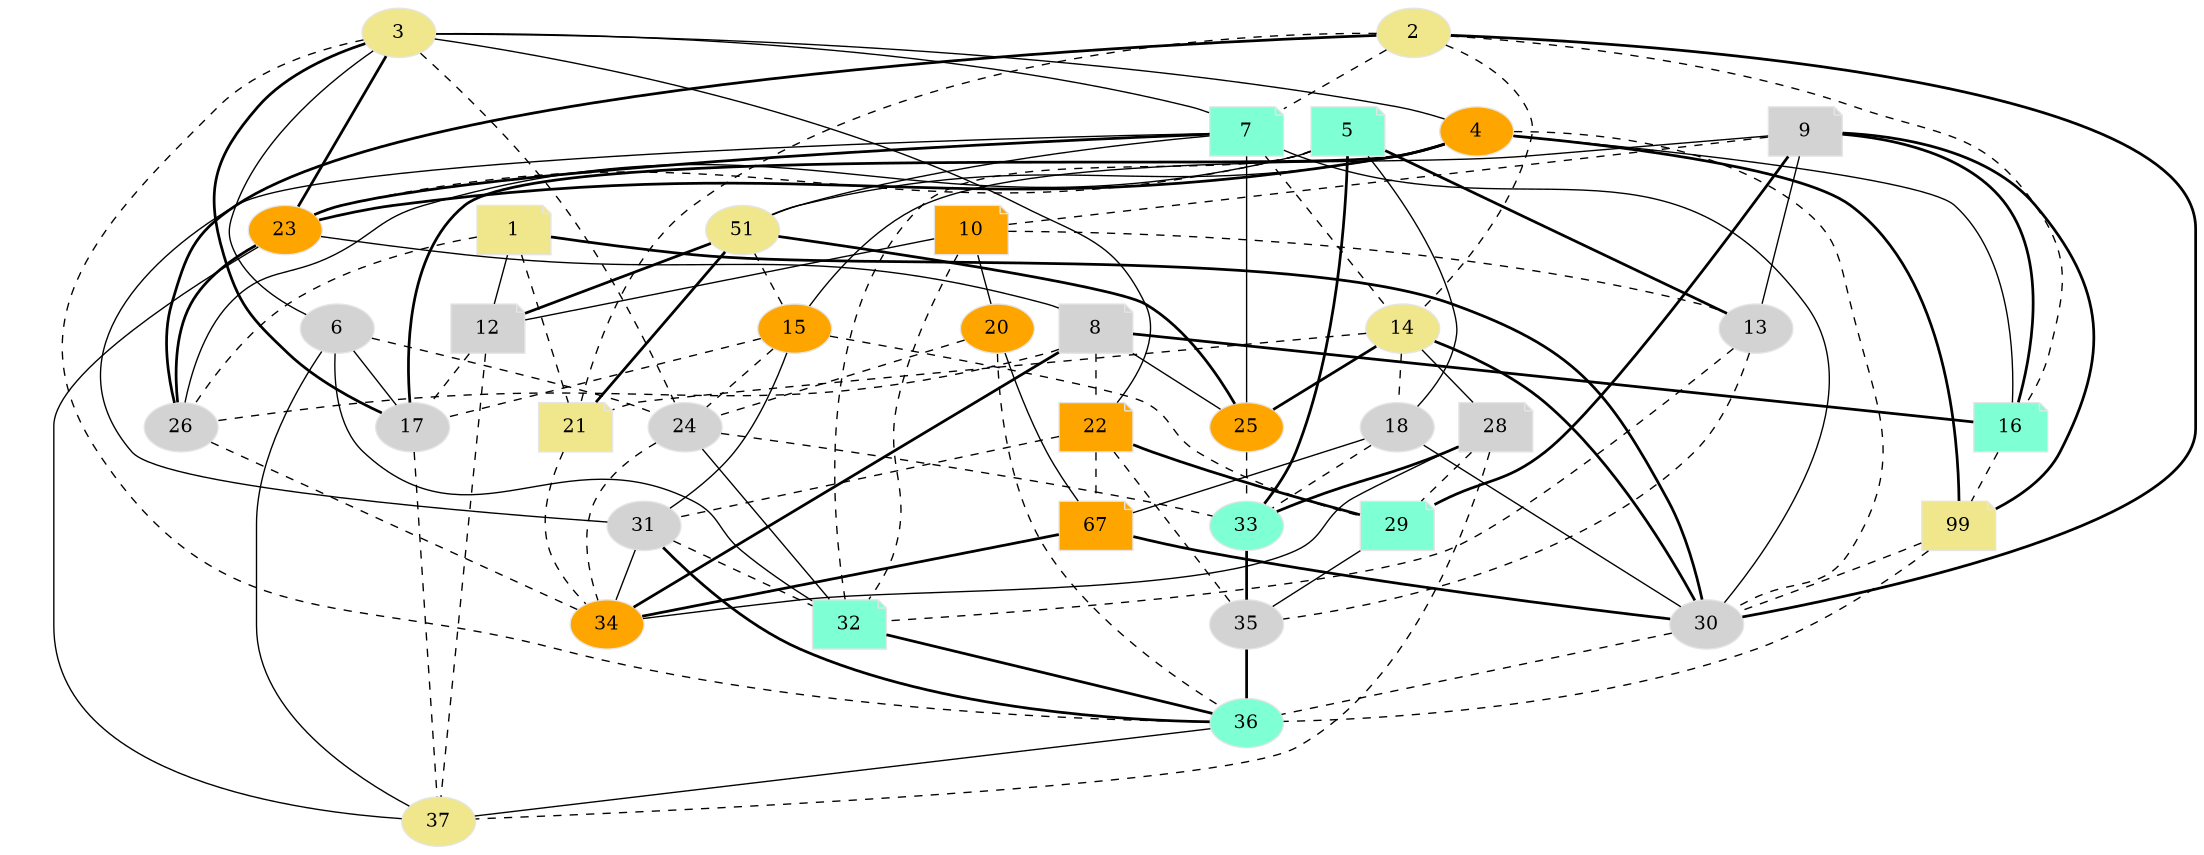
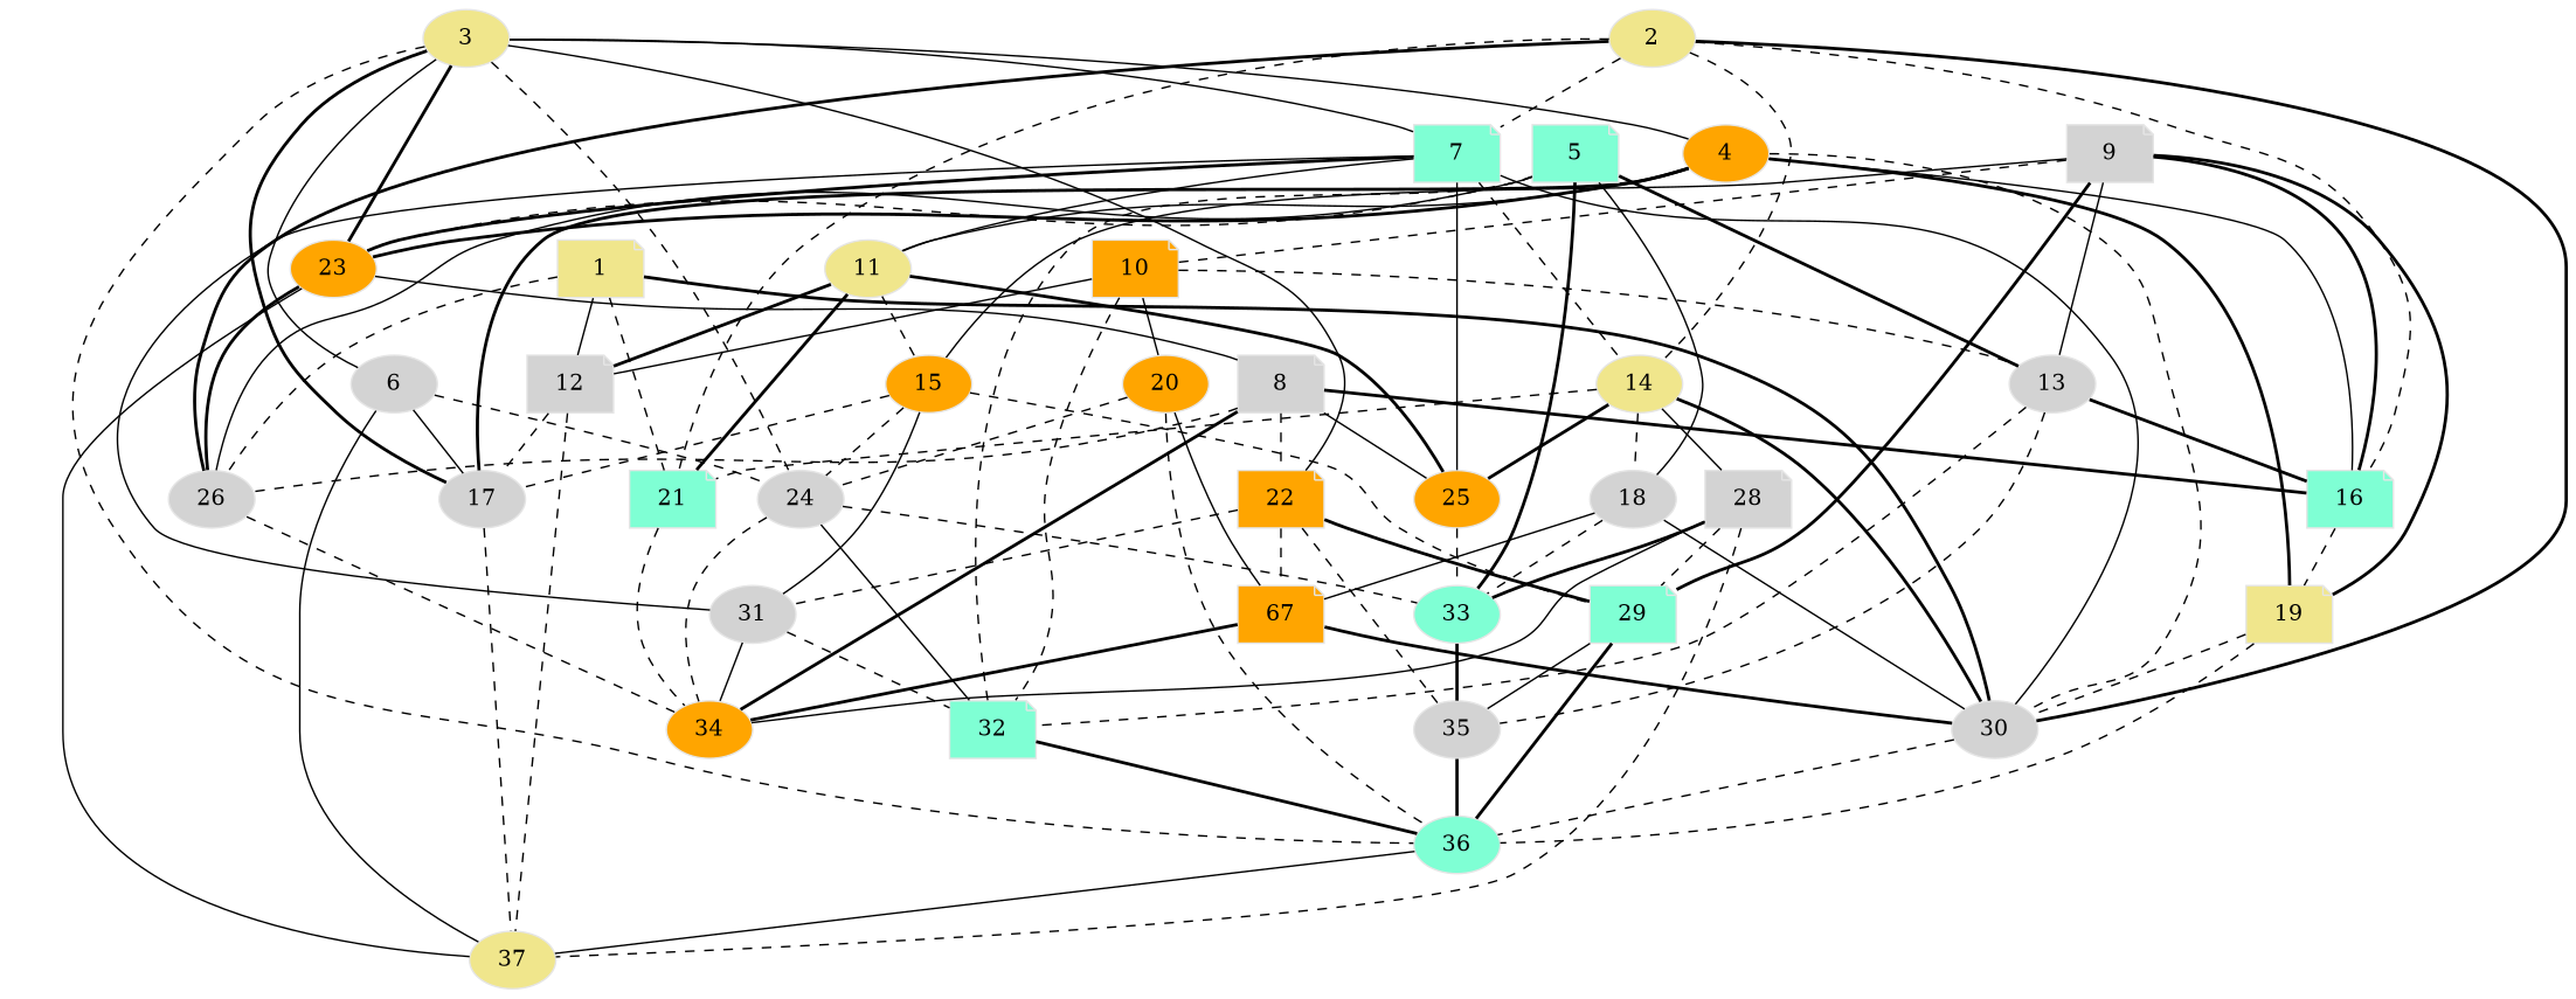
  graph {
    node [color=gray90 fillcolor=lightgrey shape=ellipse style=filled]
    edge [style=dashed weight=1.0]
    1 [fillcolor=khaki shape=note]
    12 [shape=note]
-   21 [fillcolor=khaki shape=note]
+   21 [fillcolor=aquamarine shape=note]
    26
    30
    17
    37 [fillcolor=khaki]
    34 [fillcolor=orange]
    36 [fillcolor=aquamarine]
    2 [fillcolor=khaki]
    7 [fillcolor=aquamarine shape=note]
    14 [fillcolor=khaki]
    16 [fillcolor=aquamarine shape=note]
    23 [fillcolor=orange]
-   11 [fillcolor=khaki label=51]
+   11 [fillcolor=khaki]
    25 [fillcolor=orange]
    31
    18
    28 [shape=note]
-   19 [fillcolor=khaki shape=note label=99]
+   19 [fillcolor=khaki shape=note]
    3 [fillcolor=khaki]
    4 [fillcolor=orange]
    6
    22 [fillcolor=orange shape=note]
    24
    32 [fillcolor=aquamarine shape=note]
    29 [fillcolor=aquamarine shape=note]
    35
    n29 [fillcolor=orange label=67 shape=note]
    8 [shape=note]
    33 [fillcolor=aquamarine]
    15 [fillcolor=orange]
    5 [fillcolor=aquamarine shape=note]
    13
    9 [shape=note]
    10 [fillcolor=orange shape=note]
    20 [fillcolor=orange]
    1 -- 12 [style=solid]
    1 -- 21
    1 -- 26
    1 -- 30 [style=bold]
    12 -- 17
    12 -- 37
    21 -- 34 [weight=2.0]
    26 -- 34
    30 -- 36
    17 -- 37
    36 -- 37 [style=solid]
    2 -- 21
    2 -- 26 [style=bold]
    2 -- 30 [style=bold]
    2 -- 7
    2 -- 14
    2 -- 16
    7 -- 30 [style=solid]
    7 -- 14
    7 -- 23 [style=bold]
    7 -- 11 [style=solid]
    7 -- 25 [style=solid]
    7 -- 31 [style=solid]
    14 -- 21
    14 -- 30 [style=bold]
    14 -- 25 [style=bold]
    14 -- 18 [weight=2.0]
    14 -- 28 [style=solid]
    16 -- 19
    23 -- 26 [style=bold]
    23 -- 37 [style=solid]
    23 -- 8 [style=solid]
    11 -- 12 [style=bold]
    11 -- 21 [style=bold]
    11 -- 25 [style=bold]
    11 -- 15
    25 -- 33 [weight=2.0]
    31 -- 34 [style=solid]
-   31 -- 36 [style=bold]
+   29 -- 36 [style=bold]
    31 -- 32
    18 -- 30 [style=solid]
    18 -- n29 [style=solid weight=3.0]
    18 -- 33
    28 -- 37
    28 -- 34 [style=solid]
    28 -- 29 [weight=2.0]
    28 -- 33 [style=bold]
    19 -- 30
    19 -- 36 [weight=3.0]
    3 -- 17 [style=bold]
    3 -- 36
    3 -- 7 [style=solid]
    3 -- 23 [style=bold]
    3 -- 4 [style=solid]
    3 -- 6 [style=solid]
    3 -- 22 [style=solid]
    3 -- 24
    4 -- 30
    4 -- 17 [style=bold]
    4 -- 16 [style=solid]
    4 -- 23 [style=bold]
    4 -- 11 [style=solid]
    4 -- 19 [style=bold weight=2.0]
    6 -- 17 [style=solid]
    6 -- 37 [style=solid]
    6 -- 24
-   6 -- 32 [style=solid]
    22 -- 31
    22 -- 29 [style=bold]
    22 -- 35
    22 -- n29
    24 -- 34
    24 -- 32 [style=solid weight=2.0]
    24 -- 33
    32 -- 36 [style=bold]
    29 -- 35 [style=solid]
    35 -- 36 [style=bold]
    n29 -- 30 [style=bold weight=2.0]
    n29 -- 34 [style=bold]
    8 -- 26
    8 -- 34 [style=bold]
    8 -- 16 [style=bold]
    8 -- 25 [style=solid]
    8 -- 22
    33 -- 35 [style=bold weight=2.0]
    15 -- 17
    15 -- 31 [style=solid]
    15 -- 24
    15 -- 29
    5 -- 26 [style=solid]
    5 -- 23
    5 -- 18 [style=solid]
    5 -- 32
    5 -- 33 [style=bold]
    5 -- 13 [style=bold]
+   13 -- 16 [style=bold]
    13 -- 32
    13 -- 35
    9 -- 16 [style=bold]
    9 -- 19 [style=bold]
    9 -- 29 [style=bold]
    9 -- 15 [style=solid]
    9 -- 13 [style=solid]
    9 -- 10
    10 -- 12 [style=solid weight=2.0]
    10 -- 32
    10 -- 13
    10 -- 20 [style=solid]
    20 -- 36
    20 -- 24
    20 -- n29 [style=solid]
  }
